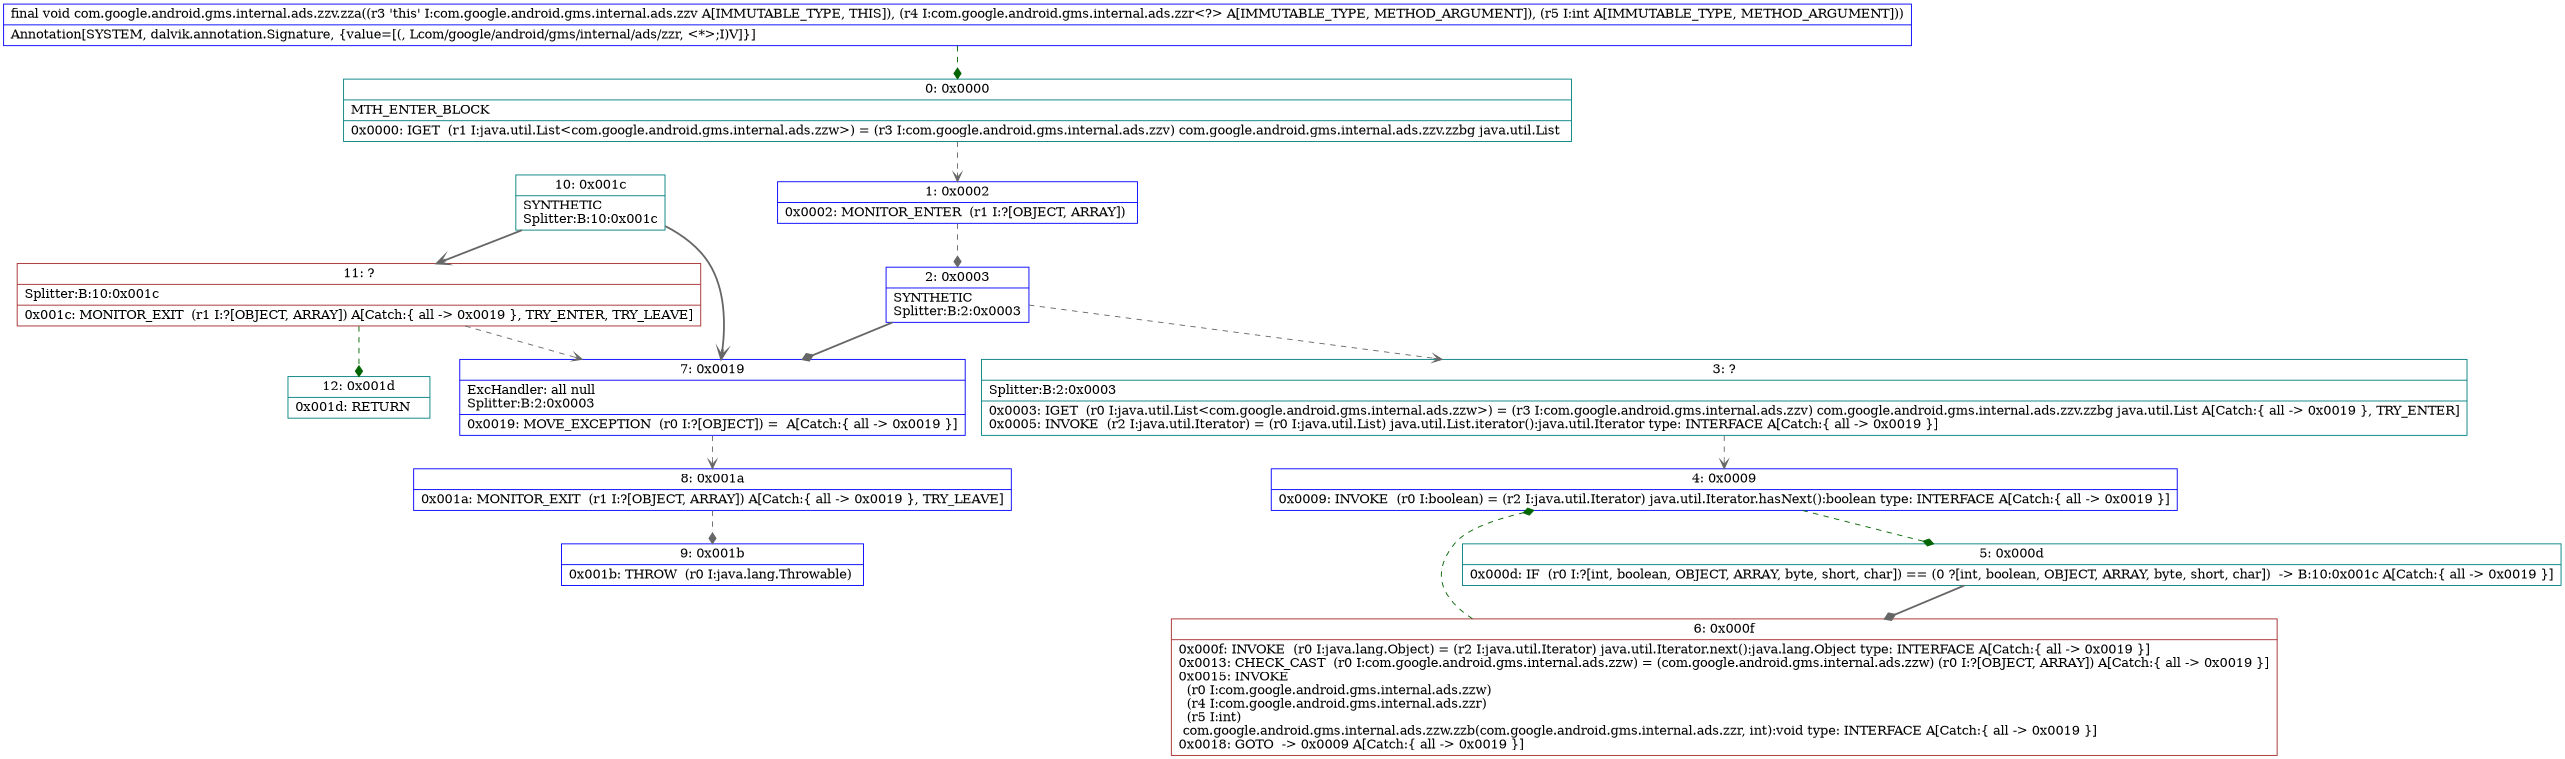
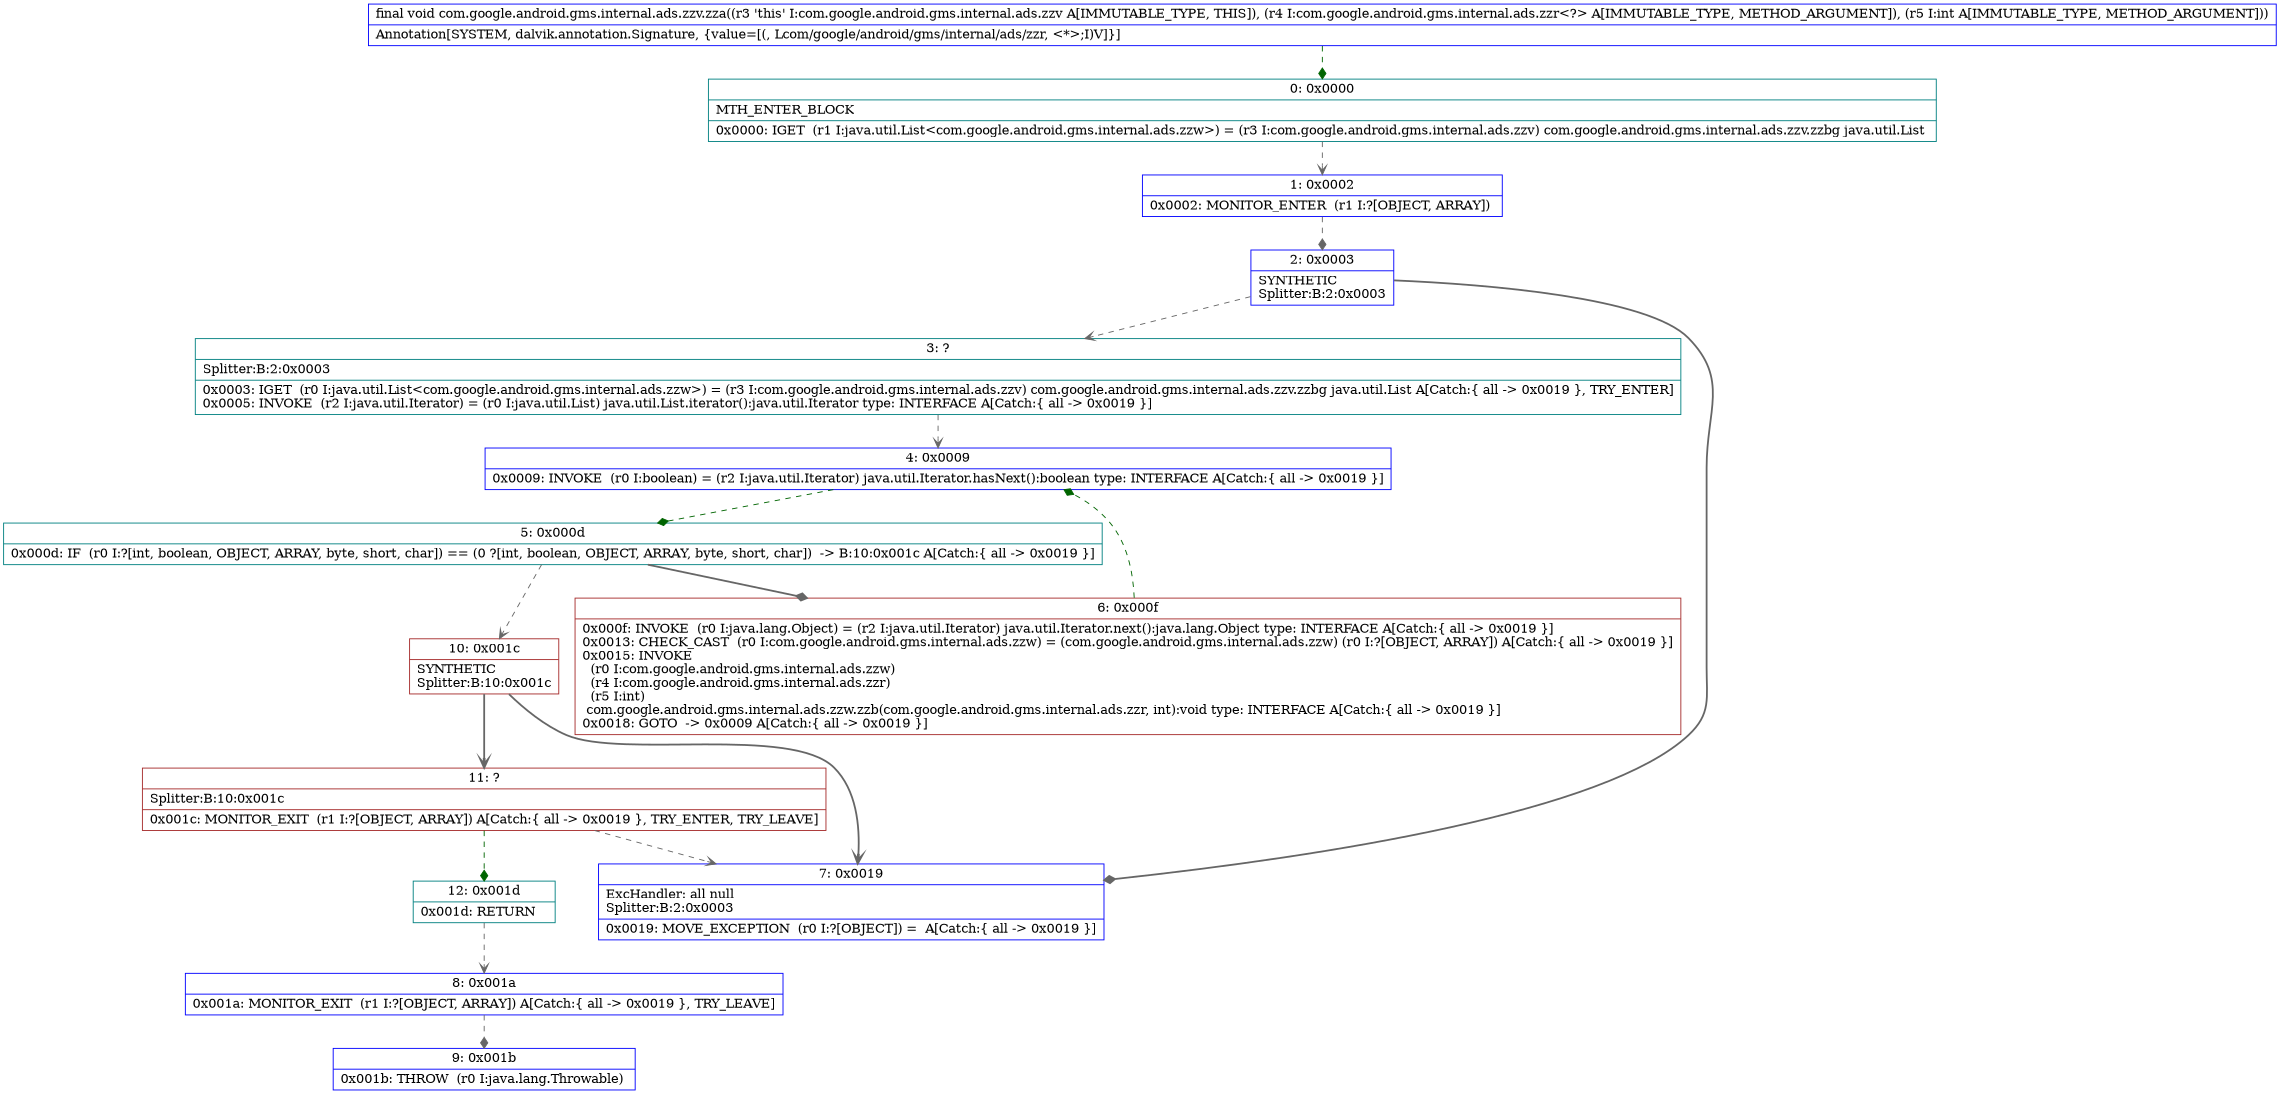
  digraph {
    node [color=blue shape=record]
    edge [arrowhead=vee color=gray40 style=dashed]
    n1 [color=teal label="{0\:\ 0x0000|MTH_ENTER_BLOCK\l|0x0000: IGET  (r1 I:java.util.List\<com.google.android.gms.internal.ads.zzw\>) = (r3 I:com.google.android.gms.internal.ads.zzv) com.google.android.gms.internal.ads.zzv.zzbg java.util.List \l}"]
    n2 [label="{1\:\ 0x0002|0x0002: MONITOR_ENTER  (r1 I:?[OBJECT, ARRAY]) \l}"]
    n3 [label="{2\:\ 0x0003|SYNTHETIC\lSplitter:B:2:0x0003\l}"]
    n4 [color=teal label="{3\:\ ?|Splitter:B:2:0x0003\l|0x0003: IGET  (r0 I:java.util.List\<com.google.android.gms.internal.ads.zzw\>) = (r3 I:com.google.android.gms.internal.ads.zzv) com.google.android.gms.internal.ads.zzv.zzbg java.util.List A[Catch:\{ all \-\> 0x0019 \}, TRY_ENTER]\l0x0005: INVOKE  (r2 I:java.util.Iterator) = (r0 I:java.util.List) java.util.List.iterator():java.util.Iterator type: INTERFACE A[Catch:\{ all \-\> 0x0019 \}]\l}"]
    n5 [label="{7\:\ 0x0019|ExcHandler: all null\lSplitter:B:2:0x0003\l|0x0019: MOVE_EXCEPTION  (r0 I:?[OBJECT]) =  A[Catch:\{ all \-\> 0x0019 \}]\l}"]
    n6 [label="{4\:\ 0x0009|0x0009: INVOKE  (r0 I:boolean) = (r2 I:java.util.Iterator) java.util.Iterator.hasNext():boolean type: INTERFACE A[Catch:\{ all \-\> 0x0019 \}]\l}"]
    n7 [label="{8\:\ 0x001a|0x001a: MONITOR_EXIT  (r1 I:?[OBJECT, ARRAY]) A[Catch:\{ all \-\> 0x0019 \}, TRY_LEAVE]\l}"]
    n8 [color=teal label="{5\:\ 0x000d|0x000d: IF  (r0 I:?[int, boolean, OBJECT, ARRAY, byte, short, char]) == (0 ?[int, boolean, OBJECT, ARRAY, byte, short, char])  \-\> B:10:0x001c A[Catch:\{ all \-\> 0x0019 \}]\l}"]
    n9 [color=brown label="{6\:\ 0x000f|0x000f: INVOKE  (r0 I:java.lang.Object) = (r2 I:java.util.Iterator) java.util.Iterator.next():java.lang.Object type: INTERFACE A[Catch:\{ all \-\> 0x0019 \}]\l0x0013: CHECK_CAST  (r0 I:com.google.android.gms.internal.ads.zzw) = (com.google.android.gms.internal.ads.zzw) (r0 I:?[OBJECT, ARRAY]) A[Catch:\{ all \-\> 0x0019 \}]\l0x0015: INVOKE  \l  (r0 I:com.google.android.gms.internal.ads.zzw)\l  (r4 I:com.google.android.gms.internal.ads.zzr)\l  (r5 I:int)\l com.google.android.gms.internal.ads.zzw.zzb(com.google.android.gms.internal.ads.zzr, int):void type: INTERFACE A[Catch:\{ all \-\> 0x0019 \}]\l0x0018: GOTO  \-\> 0x0009 A[Catch:\{ all \-\> 0x0019 \}]\l}"]
-   n10 [color=teal label="{10\:\ 0x001c|SYNTHETIC\lSplitter:B:10:0x001c\l}"]
+   n10 [color=brown label="{10\:\ 0x001c|SYNTHETIC\lSplitter:B:10:0x001c\l}"]
    n11 [color=brown label="{11\:\ ?|Splitter:B:10:0x001c\l|0x001c: MONITOR_EXIT  (r1 I:?[OBJECT, ARRAY]) A[Catch:\{ all \-\> 0x0019 \}, TRY_ENTER, TRY_LEAVE]\l}"]
    n12 [label="{9\:\ 0x001b|0x001b: THROW  (r0 I:java.lang.Throwable) \l}"]
    n13 [color=teal label="{12\:\ 0x001d|0x001d: RETURN   \l}"]
    n14 [label="{final void com.google.android.gms.internal.ads.zzv.zza((r3 'this' I:com.google.android.gms.internal.ads.zzv A[IMMUTABLE_TYPE, THIS]), (r4 I:com.google.android.gms.internal.ads.zzr\<?\> A[IMMUTABLE_TYPE, METHOD_ARGUMENT]), (r5 I:int A[IMMUTABLE_TYPE, METHOD_ARGUMENT]))  | Annotation[SYSTEM, dalvik.annotation.Signature, \{value=[(, Lcom\/google\/android\/gms\/internal\/ads\/zzr, \<*\>;I)V]\}]\l}"]
    n1 -> n2
    n2 -> n3 [arrowhead=diamond]
    n3 -> n4
    n3 -> n5 [arrowhead=diamond style=bold]
    n4 -> n6
-   n5 -> n7
+   n13 -> n7
    n6 -> n8 [arrowhead=diamond color=darkgreen]
    n7 -> n12 [arrowhead=diamond]
    n8 -> n9 [arrowhead=diamond style=bold]
+   n8 -> n10
    n9 -> n6 [arrowhead=diamond color=darkgreen]
    n10 -> n5 [style=bold]
    n10 -> n11 [style=bold]
    n11 -> n5
    n11 -> n13 [arrowhead=diamond color=darkgreen]
    n14 -> n1 [arrowhead=diamond color=darkgreen]
  }
